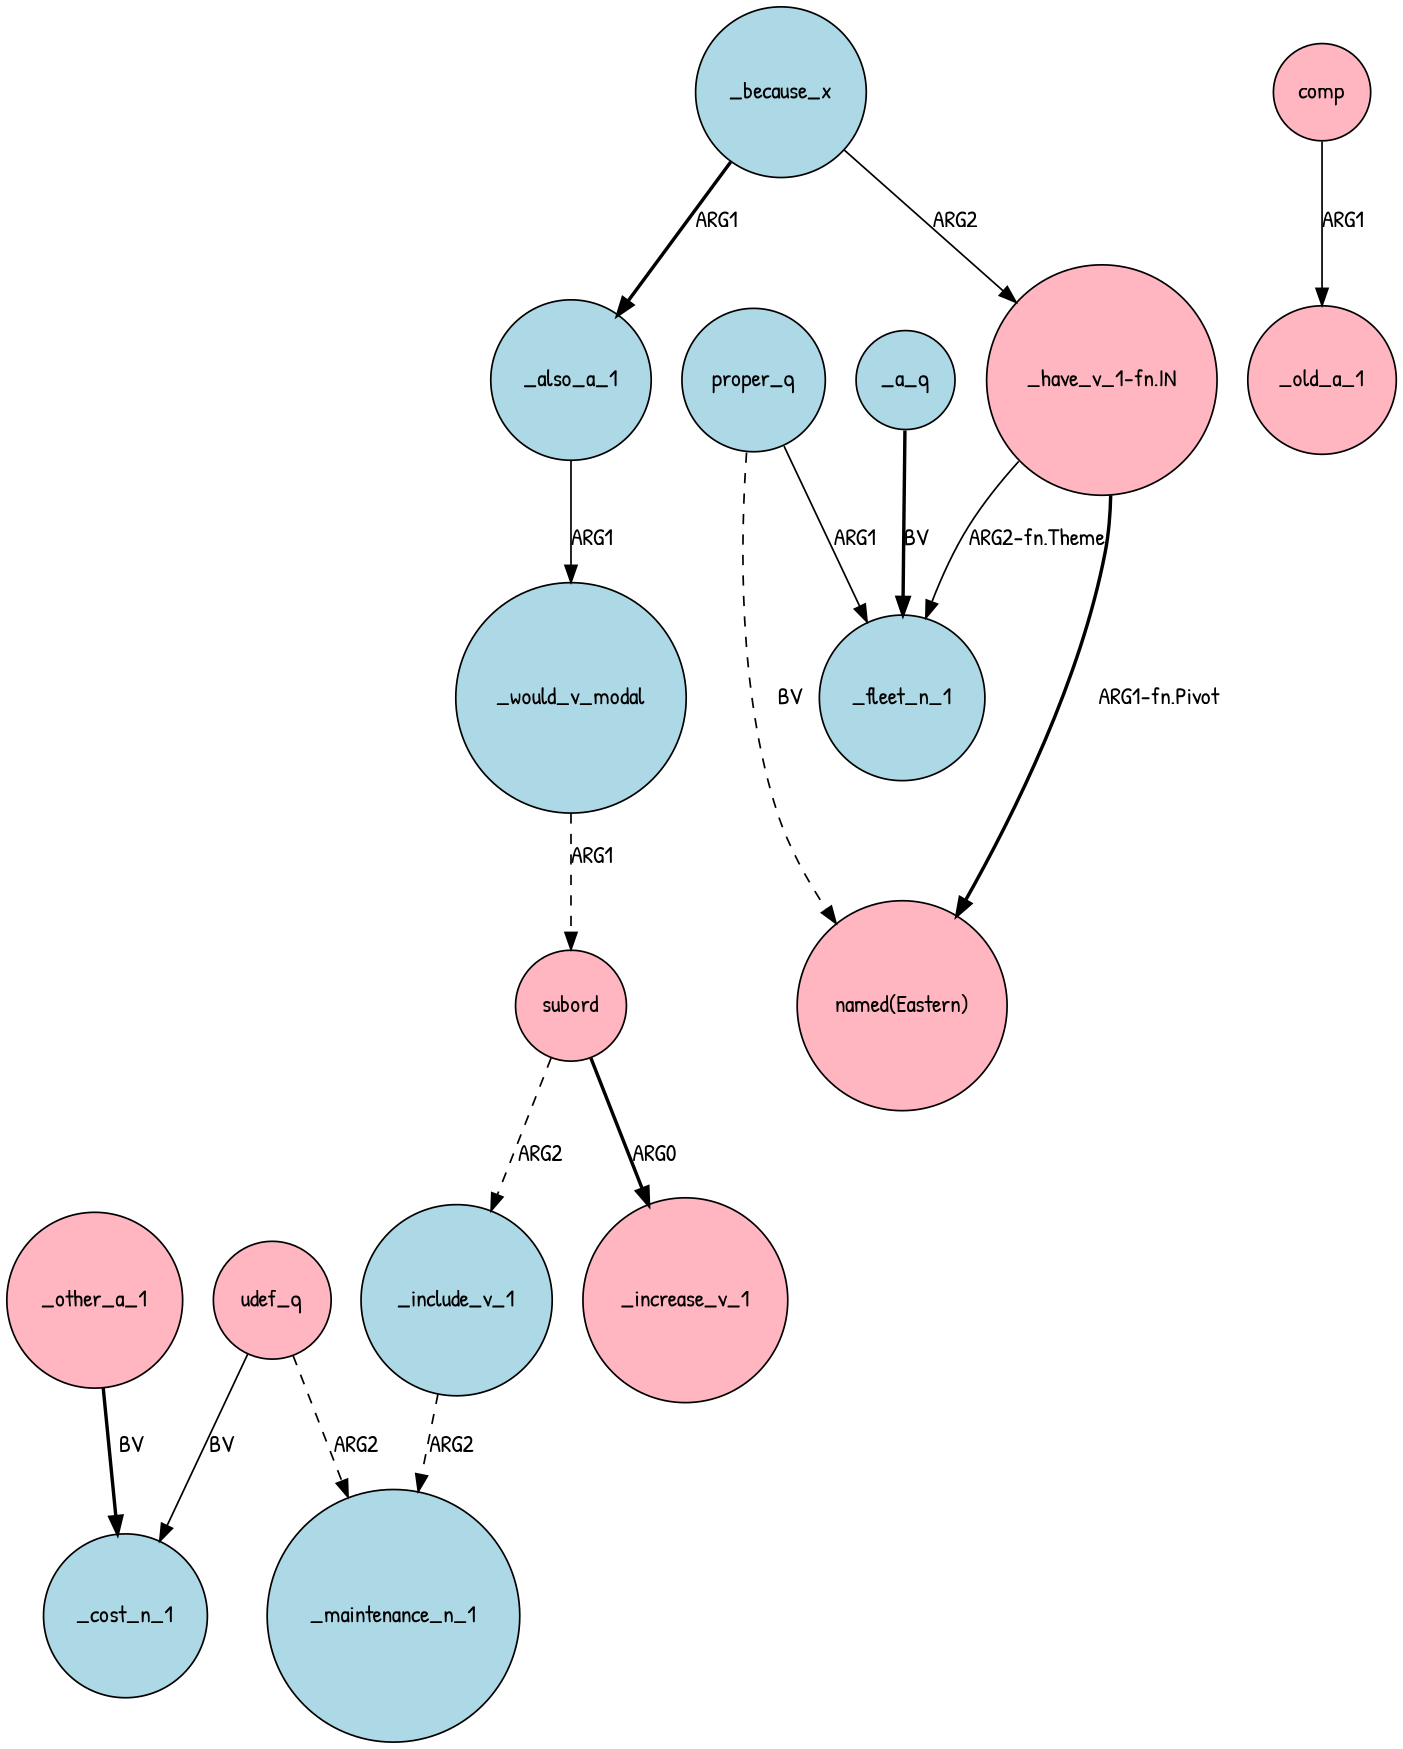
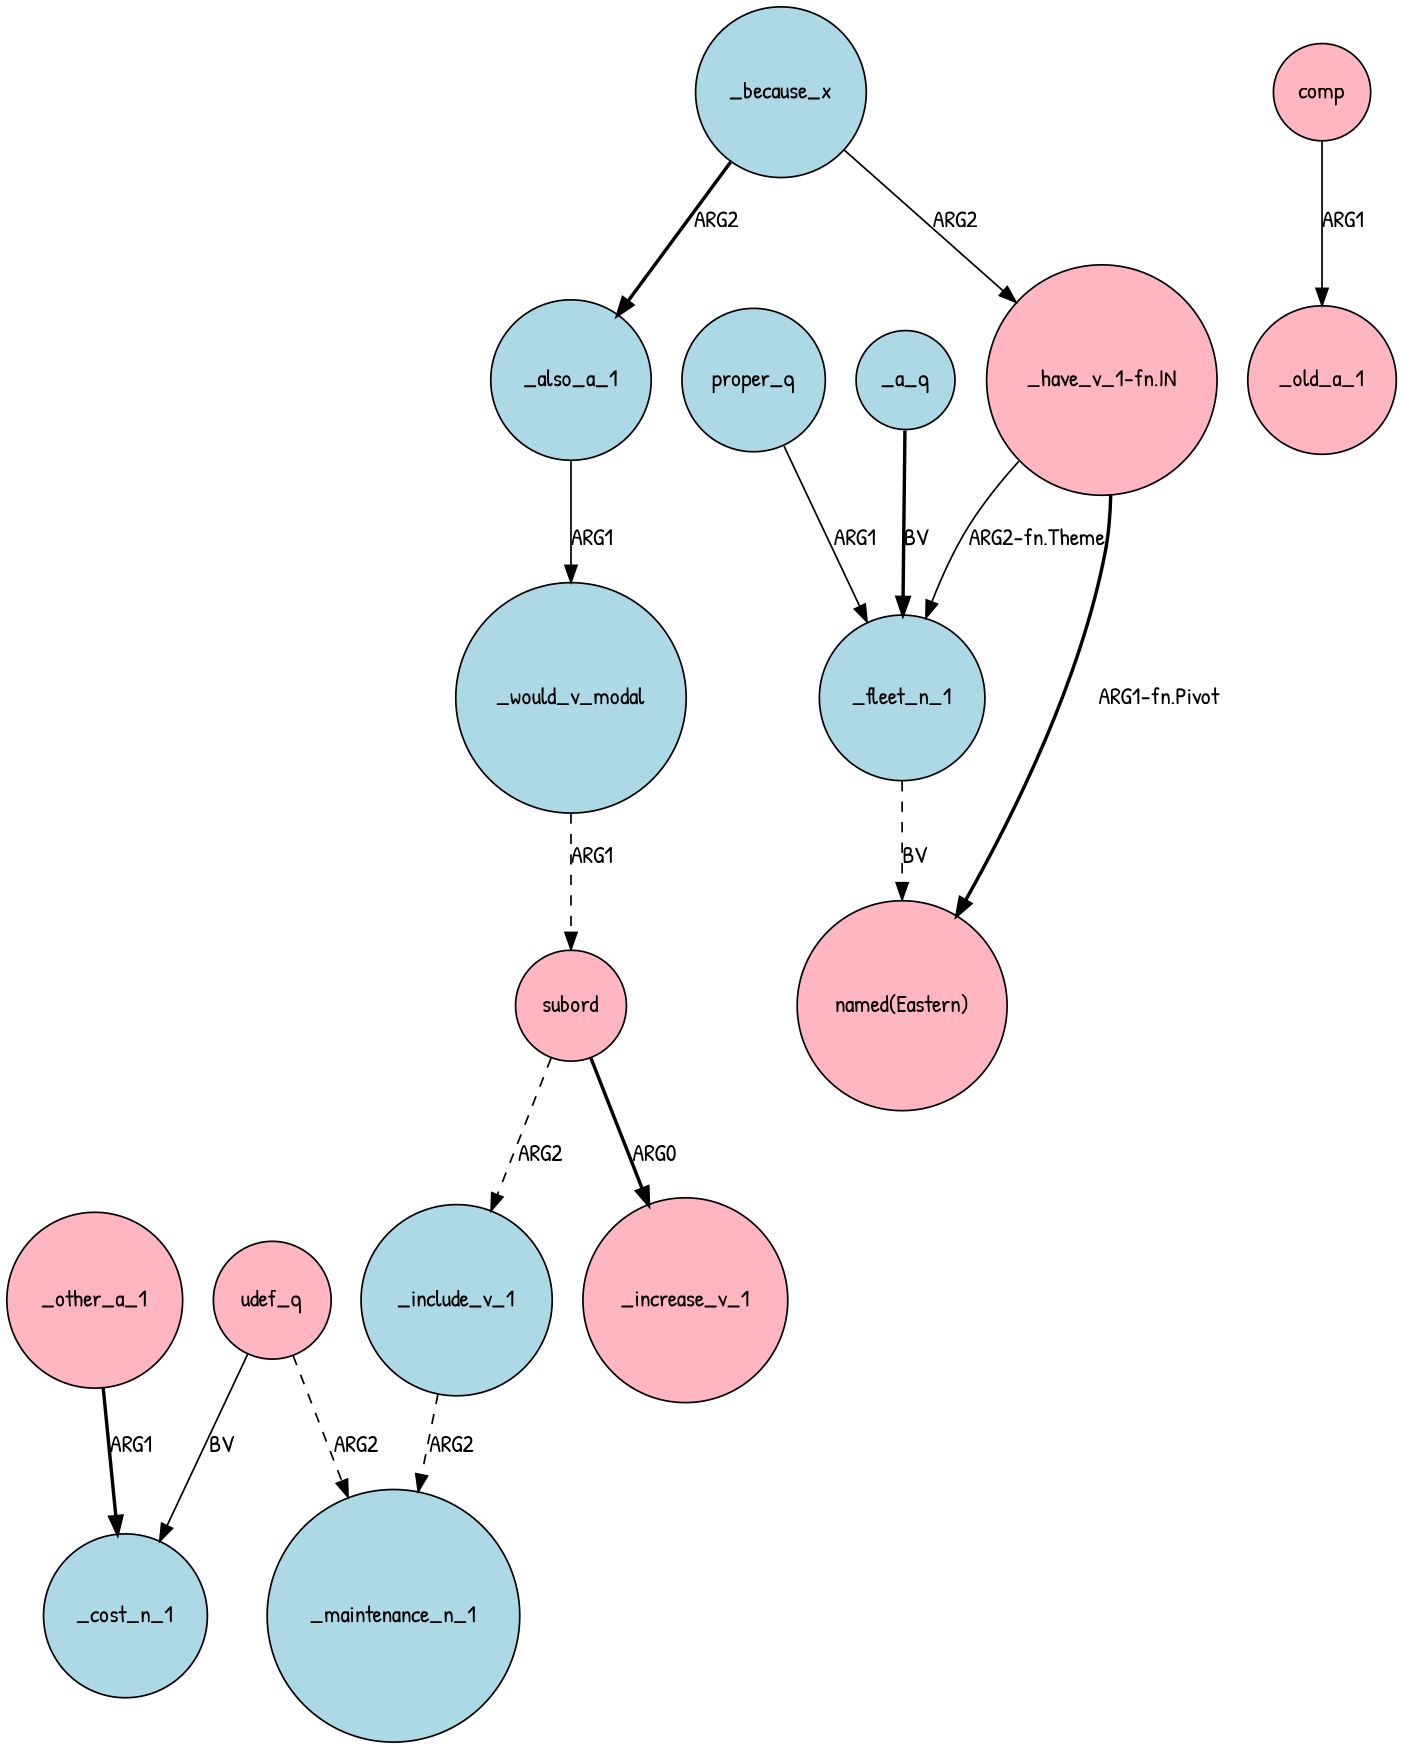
  digraph {
    fontname="Patrick Hand"
    node [fillcolor=lightblue fontname="Patrick Hand" shape=circle style=filled]
    edge [fontname="Patrick Hand" style=solid]
    _other_a_1 [fillcolor=lightpink]
    _cost_n_1
    "_have_v_1-fn.IN" [fillcolor=lightpink]
    _fleet_n_1
    "named(Eastern)" [fillcolor=lightpink]
    _also_a_1
    _would_v_modal
    subord [fillcolor=lightpink]
    _increase_v_1 [fillcolor=lightpink]
    _include_v_1
    _old_a_1 [fillcolor=lightpink]
    _maintenance_n_1
    _because_x
    udef_q [fillcolor=lightpink]
    comp [fillcolor=lightpink]
    proper_q
    _a_q
-   _other_a_1 -> _cost_n_1 [label=BV style=bold]
+   _other_a_1 -> _cost_n_1 [label=ARG1 style=bold]
    "_have_v_1-fn.IN" -> _fleet_n_1 [label="ARG2-fn.Theme"]
    "_have_v_1-fn.IN" -> "named(Eastern)" [label="ARG1-fn.Pivot" style=bold]
    _also_a_1 -> _would_v_modal [label=ARG1]
    _would_v_modal -> subord [label=ARG1 style=dashed]
    subord -> _increase_v_1 [label=ARG0 style=bold]
    subord -> _include_v_1 [label=ARG2 style=dashed]
    _include_v_1 -> _maintenance_n_1 [label=ARG2 style=dashed]
    _because_x -> "_have_v_1-fn.IN" [label=ARG2]
-   _because_x -> _also_a_1 [label=ARG1 style=bold]
+   _because_x -> _also_a_1 [label=ARG2 style=bold]
    udef_q -> _cost_n_1 [label=BV]
    udef_q -> _maintenance_n_1 [label=ARG2 style=dashed]
    comp -> _old_a_1 [label=ARG1]
    proper_q -> _fleet_n_1 [label=ARG1]
-   proper_q -> "named(Eastern)" [label=BV style=dashed]
+   _fleet_n_1 -> "named(Eastern)" [label=BV style=dashed]
    _a_q -> _fleet_n_1 [label=BV style=bold]
  }
